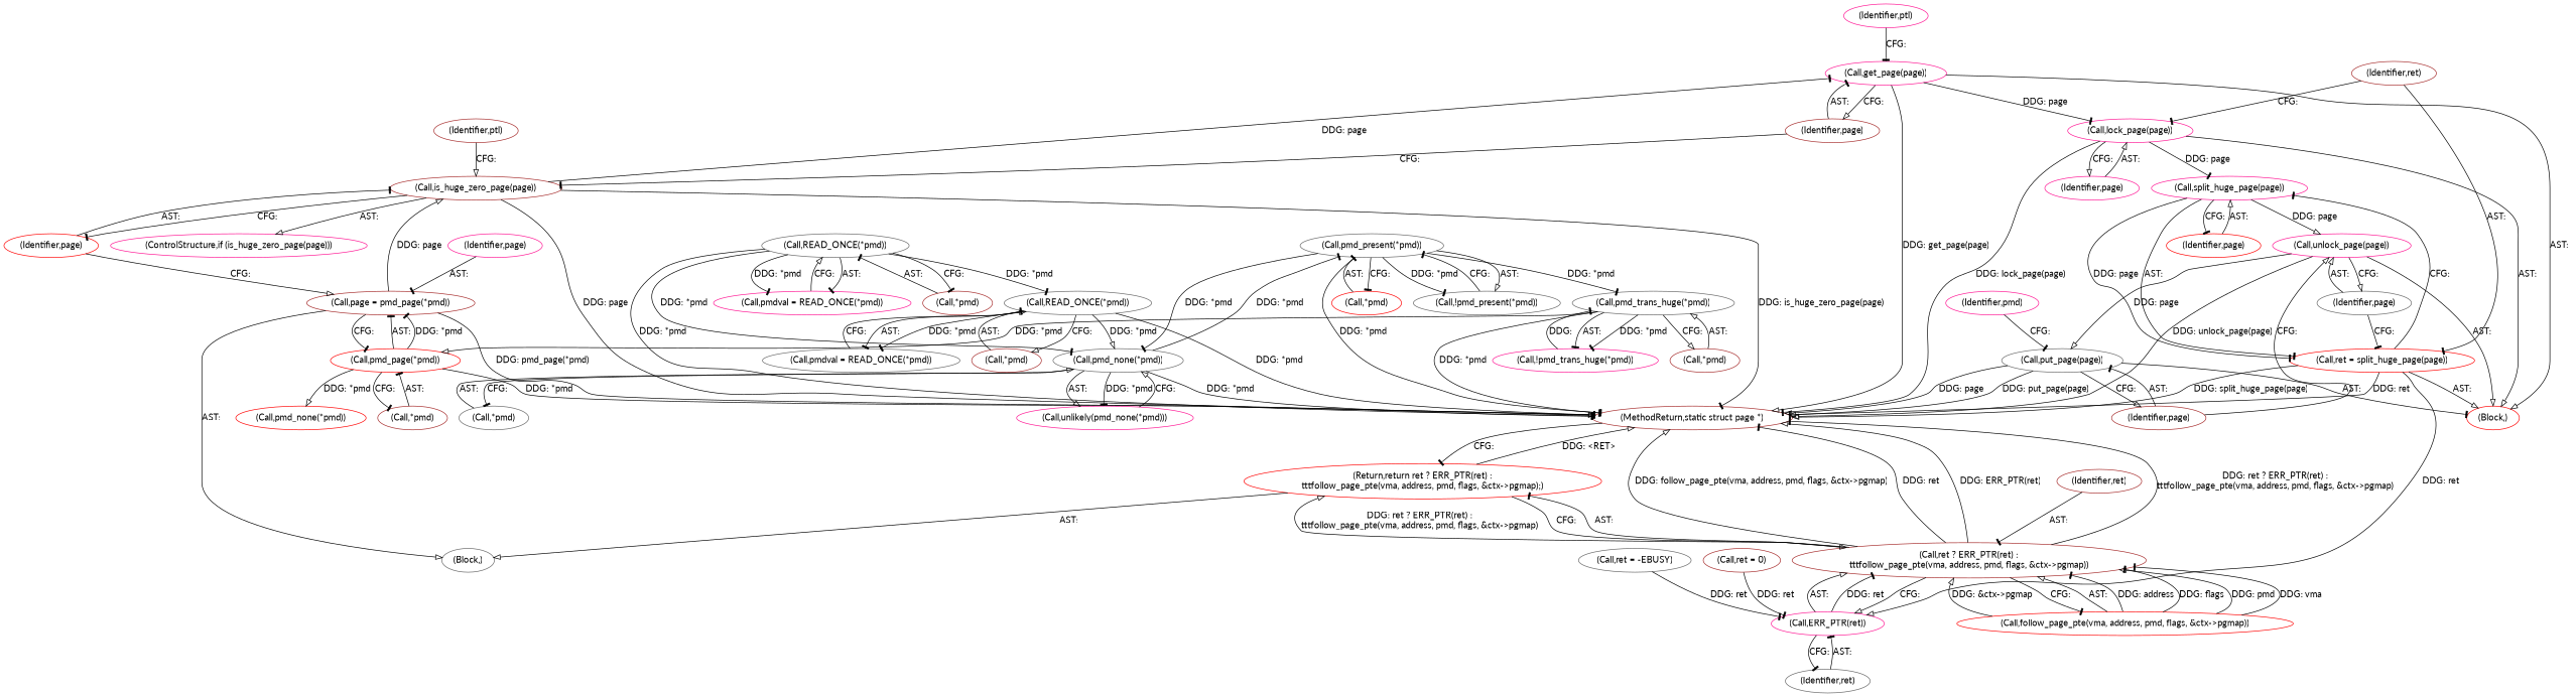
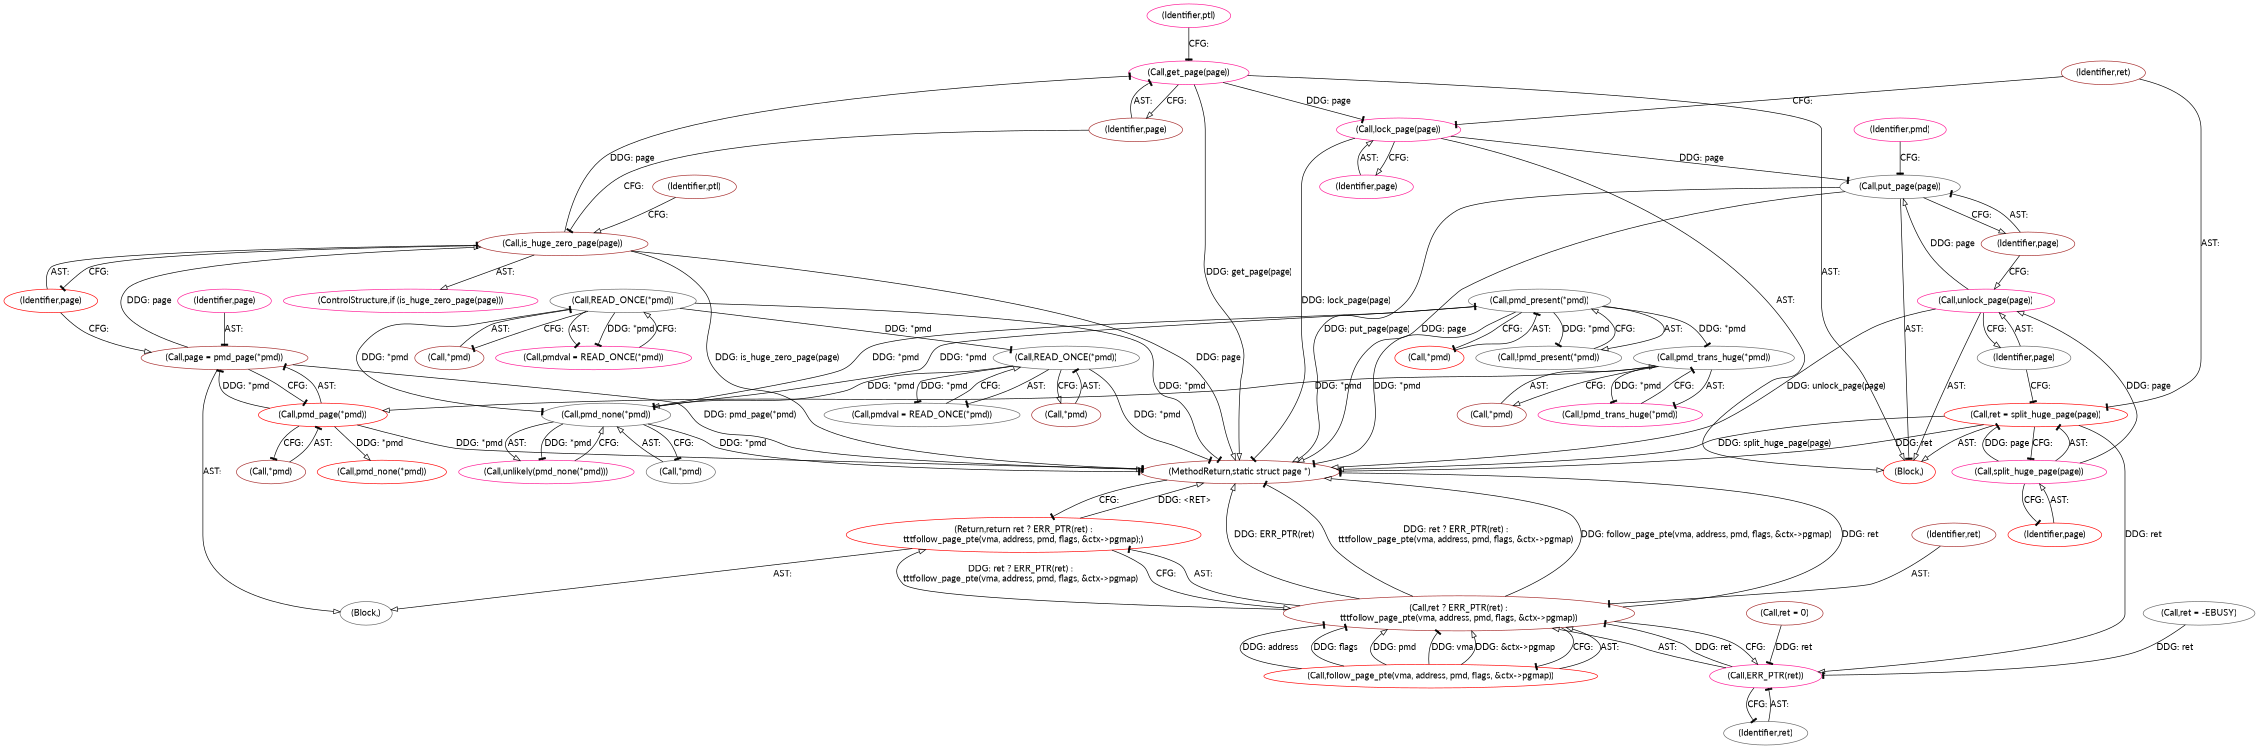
  digraph {
    fontname=Lato
    node [color=brown fontname=Lato]
    edge [arrowhead=tee fontname=Lato]
    n1 [color=deeppink label="(Call,get_page(page))"]
    n2 [color=deeppink label="(Call,lock_page(page))"]
    n3 [label="(MethodReturn,static struct page *)"]
    n4 [color=red label="(Block,)"]
    n5 [label="(Identifier,page)"]
    n6 [color=deeppink label="(Call,split_huge_page(page))"]
    n7 [color=deeppink label="(Identifier,page)"]
    n8 [color=red label="(Return,return ret ? ERR_PTR(ret) :\n\t\t\tfollow_page_pte(vma, address, pmd, flags, &ctx->pgmap);)"]
    n9 [label="(Call,is_huge_zero_page(page))"]
    n10 [color=red label="(Identifier,page)"]
    n11 [color=deeppink label="(ControlStructure,if (is_huge_zero_page(page)))"]
    n12 [label="(Call,page = pmd_page(*pmd))"]
    n13 [color=red label="(Call,pmd_page(*pmd))"]
    n14 [color=gray40 label="(Block,)"]
    n15 [label="(Call,*pmd)"]
    n16 [color=red label="(Call,pmd_none(*pmd))"]
    n17 [color=gray40 label="(Call,pmd_trans_huge(*pmd))"]
    n18 [color=deeppink label="(Call,!pmd_trans_huge(*pmd))"]
    n19 [label="(Call,*pmd)"]
    n20 [color=gray40 label="(Call,pmd_present(*pmd))"]
    n21 [color=gray40 label="(Call,pmd_none(*pmd))"]
    n22 [color=red label="(Call,*pmd)"]
    n23 [color=gray40 label="(Call,!pmd_present(*pmd))"]
    n24 [color=deeppink label="(Call,unlikely(pmd_none(*pmd)))"]
    n25 [color=gray40 label="(Call,*pmd)"]
    n26 [color=gray40 label="(Call,READ_ONCE(*pmd))"]
    n27 [color=gray40 label="(Call,pmdval = READ_ONCE(*pmd))"]
    n28 [label="(Call,*pmd)"]
    n29 [color=gray40 label="(Call,READ_ONCE(*pmd))"]
    n30 [color=deeppink label="(Call,pmdval = READ_ONCE(*pmd))"]
    n31 [label="(Call,*pmd)"]
    n32 [color=red label="(Call,ret = split_huge_page(page))"]
    n33 [color=deeppink label="(Call,unlock_page(page))"]
    n34 [color=red label="(Identifier,page)"]
    n35 [color=deeppink label="(Call,ERR_PTR(ret))"]
    n36 [color=gray40 label="(Call,put_page(page))"]
    n37 [color=gray40 label="(Identifier,page)"]
    n38 [label="(Call,ret ? ERR_PTR(ret) :\n\t\t\tfollow_page_pte(vma, address, pmd, flags, &ctx->pgmap))"]
    n39 [color=gray40 label="(Identifier,ret)"]
    n40 [color=red label="(Call,follow_page_pte(vma, address, pmd, flags, &ctx->pgmap))"]
    n41 [label="(Identifier,page)"]
    n42 [color=gray40 label="(Call,ret = -EBUSY)"]
    n43 [label="(Call,ret = 0)"]
    n44 [label="(Identifier,ret)"]
    n45 [color=deeppink label="(Identifier,page)"]
    n46 [color=deeppink label="(Identifier,ptl)"]
    n47 [label="(Identifier,ptl)"]
    n48 [color=deeppink label="(Identifier,pmd)"]
    n49 [label="(Identifier,ret)"]
    n1 -> n2 [label="DDG: page"]
    n1 -> n3 [arrowhead=onormal label="DDG: get_page(page)"]
    n1 -> n4 [arrowhead=onormal label="AST: "]
    n1 -> n5 [arrowhead=onormal label="CFG: "]
    n2 -> n3 [label="DDG: lock_page(page)"]
    n2 -> n4 [arrowhead=onormal label="AST: "]
-   n2 -> n6 [label="DDG: page"]
+   n2 -> n36 [label="DDG: page"]
    n2 -> n7 [arrowhead=onormal label="CFG: "]
    n3 -> n8 [label="CFG: "]
    n5 -> n1 [label="AST: "]
    n5 -> n9 [label="CFG: "]
    n6 -> n32 [label="AST: "]
    n6 -> n32 [label="DDG: page"]
    n6 -> n33 [arrowhead=onormal label="DDG: page"]
    n6 -> n34 [label="CFG: "]
    n7 -> n2 [arrowhead=onormal label="AST: "]
    n8 -> n3 [arrowhead=onormal label="DDG: <RET>"]
    n8 -> n14 [arrowhead=onormal label="AST: "]
    n8 -> n38 [arrowhead=onormal label="CFG: "]
    n9 -> n1 [label="DDG: page"]
    n9 -> n3 [arrowhead=onormal label="DDG: page"]
    n9 -> n3 [label="DDG: is_huge_zero_page(page)"]
    n9 -> n10 [label="CFG: "]
    n9 -> n11 [arrowhead=onormal label="AST: "]
    n10 -> n9 [label="AST: "]
    n10 -> n12 [arrowhead=onormal label="CFG: "]
    n12 -> n3 [arrowhead=onormal label="DDG: pmd_page(*pmd)"]
    n12 -> n9 [arrowhead=onormal label="DDG: page"]
    n12 -> n13 [label="CFG: "]
    n12 -> n14 [arrowhead=onormal label="AST: "]
    n13 -> n3 [label="DDG: *pmd"]
    n13 -> n12 [label="AST: "]
    n13 -> n12 [label="DDG: *pmd"]
    n13 -> n15 [label="CFG: "]
    n13 -> n16 [arrowhead=onormal label="DDG: *pmd"]
    n15 -> n13 [label="AST: "]
-   n17 -> n3 [label="DDG: *pmd"]
    n17 -> n13 [arrowhead=onormal label="DDG: *pmd"]
    n17 -> n18 [label="AST: "]
    n17 -> n18 [label="DDG: *pmd"]
    n17 -> n19 [arrowhead=onormal label="CFG: "]
-   n18 -> n17 [label="DDG: "]
+   n18 -> n17 [label="CFG: "]
    n19 -> n17 [arrowhead=onormal label="AST: "]
    n20 -> n3 [label="DDG: *pmd"]
    n20 -> n17 [label="DDG: *pmd"]
    n20 -> n21 [label="DDG: *pmd"]
    n20 -> n22 [label="CFG: "]
    n20 -> n23 [arrowhead=onormal label="AST: "]
    n20 -> n23 [label="DDG: *pmd"]
    n21 -> n3 [label="DDG: *pmd"]
    n21 -> n20 [label="DDG: *pmd"]
    n21 -> n24 [arrowhead=onormal label="AST: "]
    n21 -> n24 [label="DDG: *pmd"]
    n21 -> n25 [label="CFG: "]
    n22 -> n20 [label="AST: "]
-   n23 -> n20 [label="CFG: "]
+   n23 -> n20 [arrowhead=onormal label="CFG: "]
    n24 -> n21 [arrowhead=onormal label="CFG: "]
    n25 -> n21 [arrowhead=onormal label="AST: "]
    n26 -> n3 [label="DDG: *pmd"]
    n26 -> n21 [arrowhead=onormal label="DDG: *pmd"]
    n26 -> n27 [label="AST: "]
    n26 -> n27 [label="DDG: *pmd"]
    n26 -> n28 [arrowhead=onormal label="CFG: "]
    n27 -> n26 [arrowhead=onormal label="CFG: "]
    n28 -> n26 [label="AST: "]
    n29 -> n3 [label="DDG: *pmd"]
    n29 -> n21 [label="DDG: *pmd"]
    n29 -> n26 [label="DDG: *pmd"]
    n29 -> n30 [label="AST: "]
    n29 -> n30 [label="DDG: *pmd"]
    n29 -> n31 [label="CFG: "]
    n30 -> n29 [arrowhead=onormal label="CFG: "]
    n31 -> n29 [label="AST: "]
    n32 -> n3 [arrowhead=onormal label="DDG: split_huge_page(page)"]
    n32 -> n3 [label="DDG: ret"]
    n32 -> n4 [arrowhead=onormal label="AST: "]
    n32 -> n6 [label="CFG: "]
    n32 -> n35 [arrowhead=onormal label="DDG: ret"]
    n33 -> n3 [arrowhead=onormal label="DDG: unlock_page(page)"]
    n33 -> n4 [arrowhead=onormal label="AST: "]
    n33 -> n36 [arrowhead=onormal label="DDG: page"]
    n33 -> n37 [arrowhead=onormal label="CFG: "]
    n34 -> n6 [arrowhead=onormal label="AST: "]
    n35 -> n38 [arrowhead=onormal label="AST: "]
    n35 -> n38 [label="DDG: ret"]
    n35 -> n39 [label="CFG: "]
    n36 -> n3 [arrowhead=onormal label="DDG: put_page(page)"]
    n36 -> n3 [arrowhead=onormal label="DDG: page"]
    n36 -> n4 [label="AST: "]
    n36 -> n41 [arrowhead=onormal label="CFG: "]
    n37 -> n32 [label="CFG: "]
    n37 -> n33 [arrowhead=onormal label="AST: "]
    n38 -> n3 [arrowhead=onormal label="DDG: ERR_PTR(ret)"]
    n38 -> n3 [label="DDG: ret ? ERR_PTR(ret) :\n\t\t\tfollow_page_pte(vma, address, pmd, flags, &ctx->pgmap)"]
    n38 -> n3 [arrowhead=onormal label="DDG: follow_page_pte(vma, address, pmd, flags, &ctx->pgmap)"]
    n38 -> n3 [label="DDG: ret"]
    n38 -> n8 [label="AST: "]
    n38 -> n8 [arrowhead=onormal label="DDG: ret ? ERR_PTR(ret) :\n\t\t\tfollow_page_pte(vma, address, pmd, flags, &ctx->pgmap)"]
    n38 -> n35 [arrowhead=onormal label="CFG: "]
    n38 -> n40 [label="CFG: "]
    n39 -> n35 [label="AST: "]
    n40 -> n38 [arrowhead=onormal label="AST: "]
    n40 -> n38 [label="DDG: address"]
    n40 -> n38 [label="DDG: flags"]
    n40 -> n38 [arrowhead=onormal label="DDG: pmd"]
    n40 -> n38 [label="DDG: vma"]
    n40 -> n38 [arrowhead=onormal label="DDG: &ctx->pgmap"]
    n41 -> n33 [arrowhead=onormal label="CFG: "]
    n41 -> n36 [label="AST: "]
    n42 -> n35 [label="DDG: ret"]
    n43 -> n35 [label="DDG: ret"]
    n44 -> n2 [label="CFG: "]
    n44 -> n32 [label="AST: "]
    n45 -> n12 [label="AST: "]
    n46 -> n1 [label="CFG: "]
    n47 -> n9 [arrowhead=onormal label="CFG: "]
    n48 -> n36 [label="CFG: "]
    n49 -> n38 [label="AST: "]
  }
